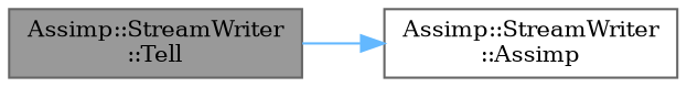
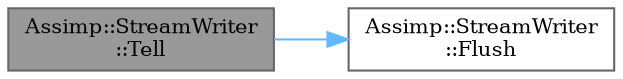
  digraph {
    rankdir=LR
    fontname="DejaVu Serif"
    node [fontname="DejaVu Serif" fontsize=10 shape=box style=filled]
    n1 [color=gray40 fillcolor=grey60 fontcolor=black height=0.2 label="Assimp::StreamWriter\l::Tell" width=0.4]
-   n2 [color=grey40 fillcolor=white height=0.2 label="Assimp::StreamWriter\l::Assimp" width=0.4]
+   n2 [color=grey40 fillcolor=white height=0.2 label="Assimp::StreamWriter\l::Flush" width=0.4]
    n1 -> n2 [color=steelblue1 fontname="DejaVu Serif" fontsize=10 labelfontname=Helvetica labelfontsize=10 style=solid]
  }
